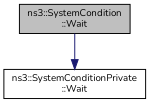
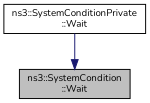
  digraph {
    rankdir=TB
    fontname=Nunito
    node [color=black fontname=Nunito fontsize=10 shape=record style=filled]
    n1 [fillcolor=grey75 fontcolor=black height=0.2 label="ns3::SystemCondition\l::Wait" width=0.4]
    n2 [fillcolor=white height=0.2 label="ns3::SystemConditionPrivate\l::Wait" width=0.4]
-   n1 -> n2 [color=midnightblue fontname=Nunito fontsize=10 labelfontname=Helvetica labelfontsize=10 style=solid]
+   n2 -> n1 [color=midnightblue fontname=Nunito fontsize=10 labelfontname=Helvetica labelfontsize=10 style=solid]
  }
